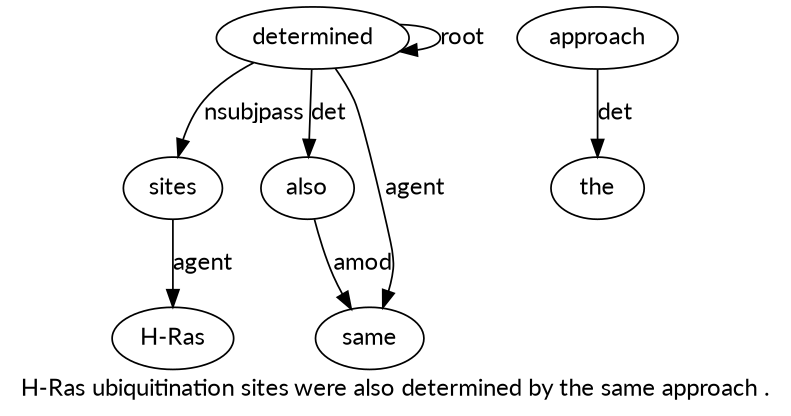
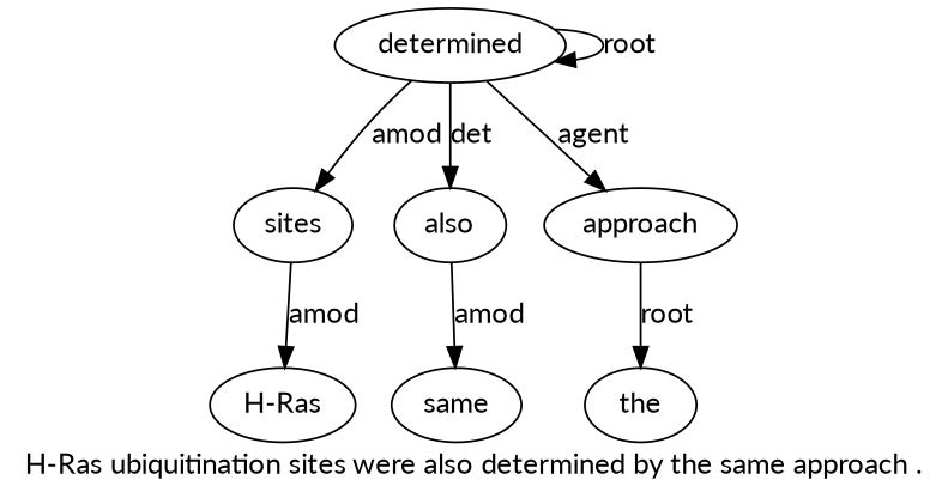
  digraph {
    fontname=Lato
    label="H-Ras ubiquitination sites were also determined by the same approach ."
    node [fillcolor=white fontname=Lato style=filled]
    edge [fontname=Lato]
    n1 [label=sites]
    n2 [label="H-Ras"]
    n3 [label=determined]
    n4 [label=also]
    n5 [label=approach]
    n6 [label=same]
    n7 [label=the]
-   n1 -> n2 [label=agent]
-   n3 -> n1 [label=nsubjpass]
+   n1 -> n2 [label=amod]
+   n3 -> n1 [label=amod]
    n3 -> n3 [label=root]
    n3 -> n4 [label=det]
-   n3 -> n6 [label=agent]
+   n3 -> n5 [label=agent]
    n4 -> n6 [label=amod]
-   n5 -> n7 [label=det]
+   n5 -> n7 [label=root]
  }
